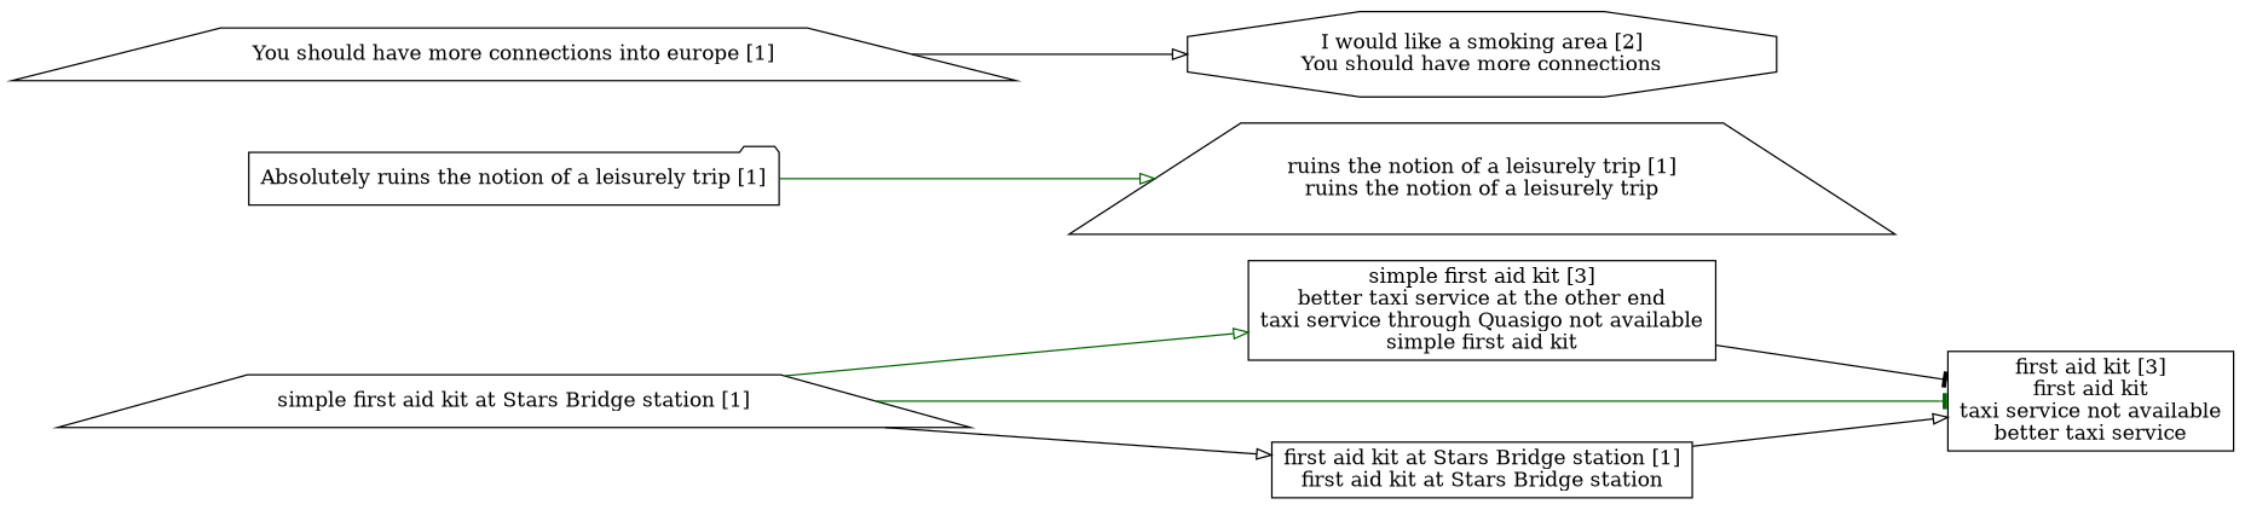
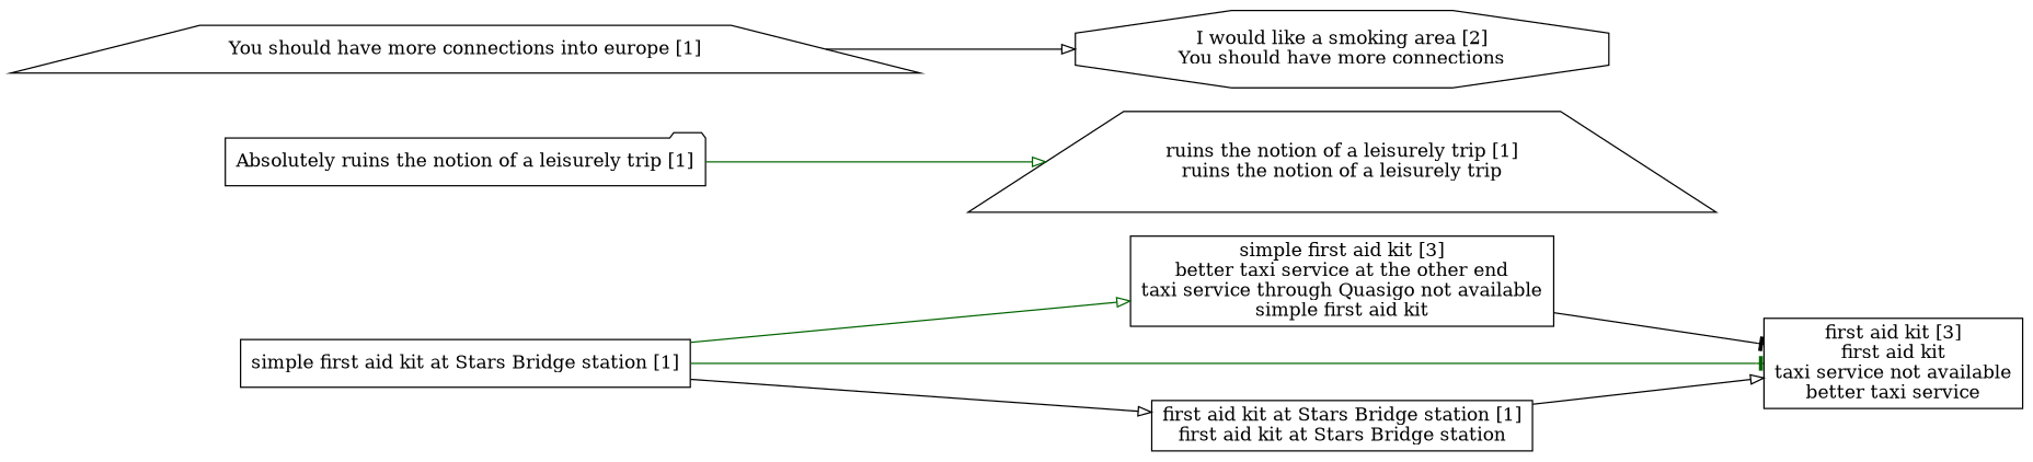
  digraph {
    rankdir=LR
    node [shape=box]
    edge [color=black arrowhead=onormal]
    "simple first aid kit [3]\nbetter taxi service at the other end\ntaxi service through Quasigo not available\nsimple first aid kit"
    "first aid kit [3]\nfirst aid kit\ntaxi service not available\nbetter taxi service"
    "Absolutely ruins the notion of a leisurely trip [1]" [shape=folder]
    "ruins the notion of a leisurely trip [1]\nruins the notion of a leisurely trip" [shape=trapezium]
    "You should have more connections into europe [1]" [shape=trapezium]
    "I would like a smoking area [2]\nYou should have more connections" [shape=octagon]
-   "simple first aid kit at Stars Bridge station [1]" [shape=trapezium]
+   "simple first aid kit at Stars Bridge station [1]"
    "first aid kit at Stars Bridge station [1]\nfirst aid kit at Stars Bridge station"
    "simple first aid kit [3]\nbetter taxi service at the other end\ntaxi service through Quasigo not available\nsimple first aid kit" -> "first aid kit [3]\nfirst aid kit\ntaxi service not available\nbetter taxi service" [arrowhead=tee]
    "Absolutely ruins the notion of a leisurely trip [1]" -> "ruins the notion of a leisurely trip [1]\nruins the notion of a leisurely trip" [color=darkgreen]
    "You should have more connections into europe [1]" -> "I would like a smoking area [2]\nYou should have more connections"
    "simple first aid kit at Stars Bridge station [1]" -> "simple first aid kit [3]\nbetter taxi service at the other end\ntaxi service through Quasigo not available\nsimple first aid kit" [color=darkgreen]
    "simple first aid kit at Stars Bridge station [1]" -> "first aid kit [3]\nfirst aid kit\ntaxi service not available\nbetter taxi service" [color=darkgreen arrowhead=tee]
    "simple first aid kit at Stars Bridge station [1]" -> "first aid kit at Stars Bridge station [1]\nfirst aid kit at Stars Bridge station"
    "first aid kit at Stars Bridge station [1]\nfirst aid kit at Stars Bridge station" -> "first aid kit [3]\nfirst aid kit\ntaxi service not available\nbetter taxi service"
  }
